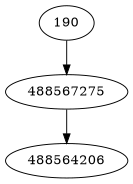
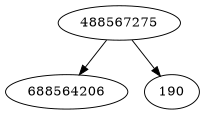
  strict digraph {
    488567275
-   488564206
+   488564206 [label=688564206]
    190
    488567275 -> 488564206
-   190 -> 488567275
+   488567275 -> 190
  }
